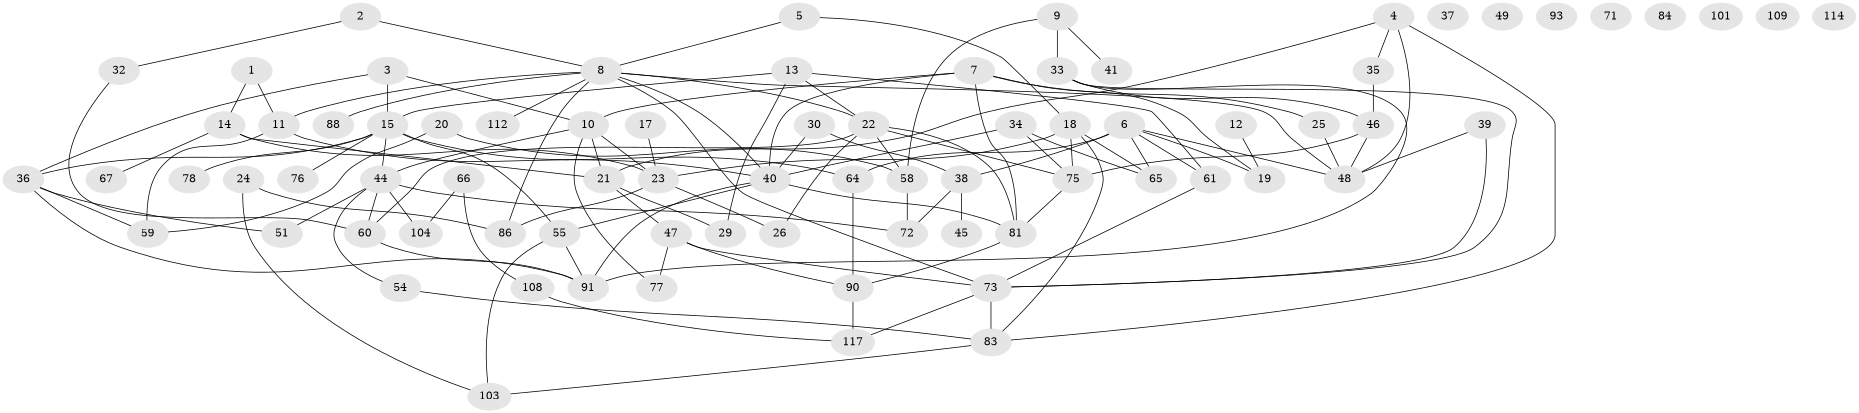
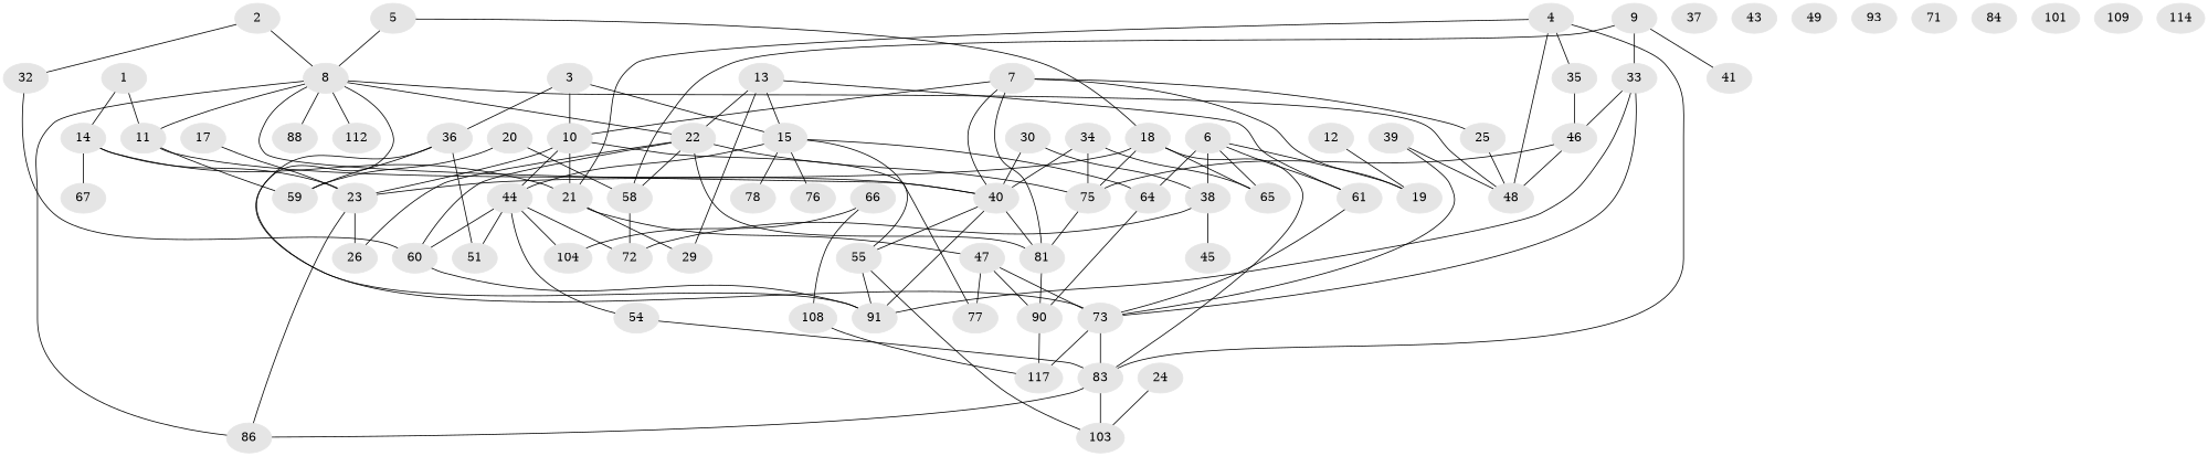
  graph {
    node [color=gray90 style=filled]
    1 [super="+98"]
    11 [super="+99"]
    14 [super="+42"]
    40 [super="+50"]
    59 [super="+96"]
    21 [super="+62"]
    23 [super="+106"]
    67
    2 [super="+74"]
    8 [super="+85"]
    32
    48 [super="+95"]
    22 [super="+25"]
    73 [super="+82"]
    86
    88
    112
    60 [super="+116"]
    10 [super="+27"]
    44 [super="+97"]
    77
    3
    15 [super="+105"]
    36 [super="+79"]
    64 [super="+100"]
    55
    76
    78
    91
    51 [super="+93"]
    29
    47 [super="+56"]
    4
    35 [super="+80"]
    83 [super="+111"]
    46 [super="+70"]
    103
    5 [super="+87"]
    18 [super="+31"]
    65
    75 [super="+92"]
    6 [super="+16"]
    19 [super="+57"]
    38 [super="+113"]
    61
    45
    72
    90 [super="+102"]
    7 [super="+110"]
    n50 [label=25]
    81 [super="+89"]
    58 [super="+68"]
    26 [super="+107"]
    117
    9 [super="+53"]
    33 [super="+115"]
    41
    13 [super="+69"]
    54
    104
    12
    17
    20 [super="+94"]
    24
    30
    34 [super="+52"]
    37
    39
+   43
    49
    n71 [label=93]
    66
    108
    71
    84
    101
    109
    114
    1 -- 11
    1 -- 14
    11 -- 40
    11 -- 59
    14 -- 21
    14 -- 23
    14 -- 67
    40 -- 55
    40 -- 91
    40 -- 81
    21 -- 29
    21 -- 47
    23 -- 86
    23 -- 26
    2 -- 8
    2 -- 32
    8 -- 11
    8 -- 40
    8 -- 48
    8 -- 22
    8 -- 73
    8 -- 86
    8 -- 88
    8 -- 112
    32 -- 60
    22 -- 60
    22 -- 75
    22 -- 81
    22 -- 58
    22 -- 26
    73 -- 83
    73 -- 117
    60 -- 91
    10 -- 21
    10 -- 23
    10 -- 44
    10 -- 77
    44 -- 60
    44 -- 51
    44 -- 72
    44 -- 54
    44 -- 104
    3 -- 10
    3 -- 15 [weight=2]
    3 -- 36
    15 -- 44
-   15 -- 36
    15 -- 64
    15 -- 55
    15 -- 76
    15 -- 78
    36 -- 59
    36 -- 91
    36 -- 51
    64 -- 90
    55 -- 91
    55 -- 103
    47 -- 73
    47 -- 77
    47 -- 90
    4 -- 21
    4 -- 48
    4 -- 35
    4 -- 83
    35 -- 46 [weight=2]
-   24 -- 86
+   83 -- 86
    83 -- 103
    46 -- 48
    46 -- 75
    5 -- 8
    5 -- 18
    18 -- 23
    18 -- 83
    18 -- 65
    18 -- 75
    75 -- 81
-   6 -- 48
    6 -- 64
    6 -- 65
    6 -- 19
    6 -- 38
    6 -- 61
    38 -- 45
    38 -- 72
    61 -- 73
    90 -- 117
    7 -- 40
    7 -- 10
    7 -- 19 [weight=2]
    7 -- n50
    7 -- 81
    n50 -- 48
    81 -- 90
    58 -- 72
    9 -- 58
    9 -- 33
    9 -- 41
    33 -- 73
    33 -- 91
    33 -- 46
    13 -- 22
    13 -- 15
    13 -- 29
    13 -- 61
    54 -- 83
    12 -- 19
    17 -- 23
    20 -- 59
    20 -- 58
    24 -- 103
    30 -- 40
    30 -- 38
    34 -- 40
    34 -- 65
    34 -- 75
    39 -- 48
    39 -- 73
    66 -- 104
    66 -- 108
    108 -- 117
  }
